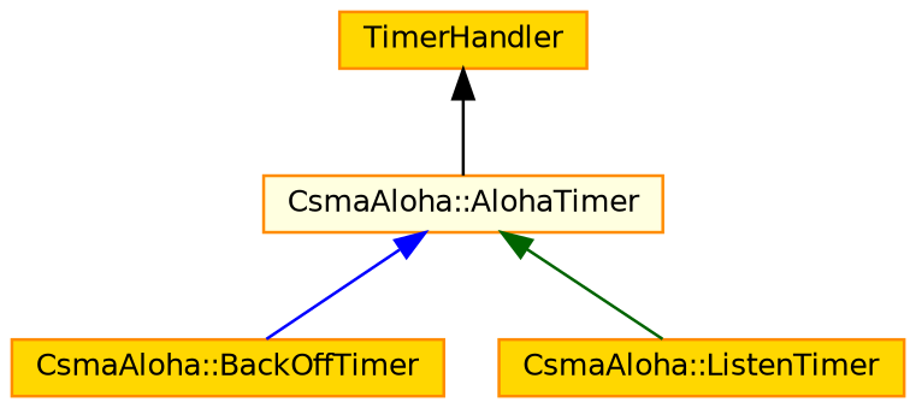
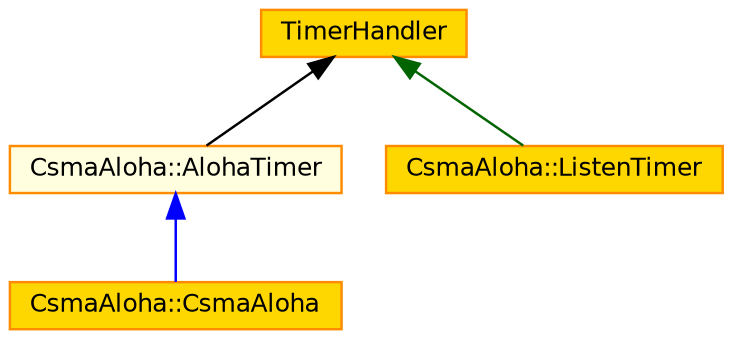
  digraph {
    node [color=darkorange fillcolor=gold fontname=Helvetica fontsize=10 shape=box style=filled]
    edge [dir=back fontname=Helvetica fontsize=10 labelfontname=Helvetica labelfontsize=10 style=solid]
    n1 [fillcolor=lightyellow fontcolor=black height=0.2 label="CsmaAloha::AlohaTimer" width=0.4]
-   n2 [height=0.2 label="CsmaAloha::BackOffTimer" width=0.4]
+   n2 [height=0.2 label="CsmaAloha::CsmaAloha" width=0.4]
    n3 [height=0.2 label="CsmaAloha::ListenTimer" width=0.4]
    n4 [height=0.2 label=TimerHandler width=0.4]
    n1 -> n2 [color=blue]
-   n1 -> n3 [color=darkgreen]
+   n4 -> n3 [color=darkgreen]
    n4 -> n1 [color=black]
  }
